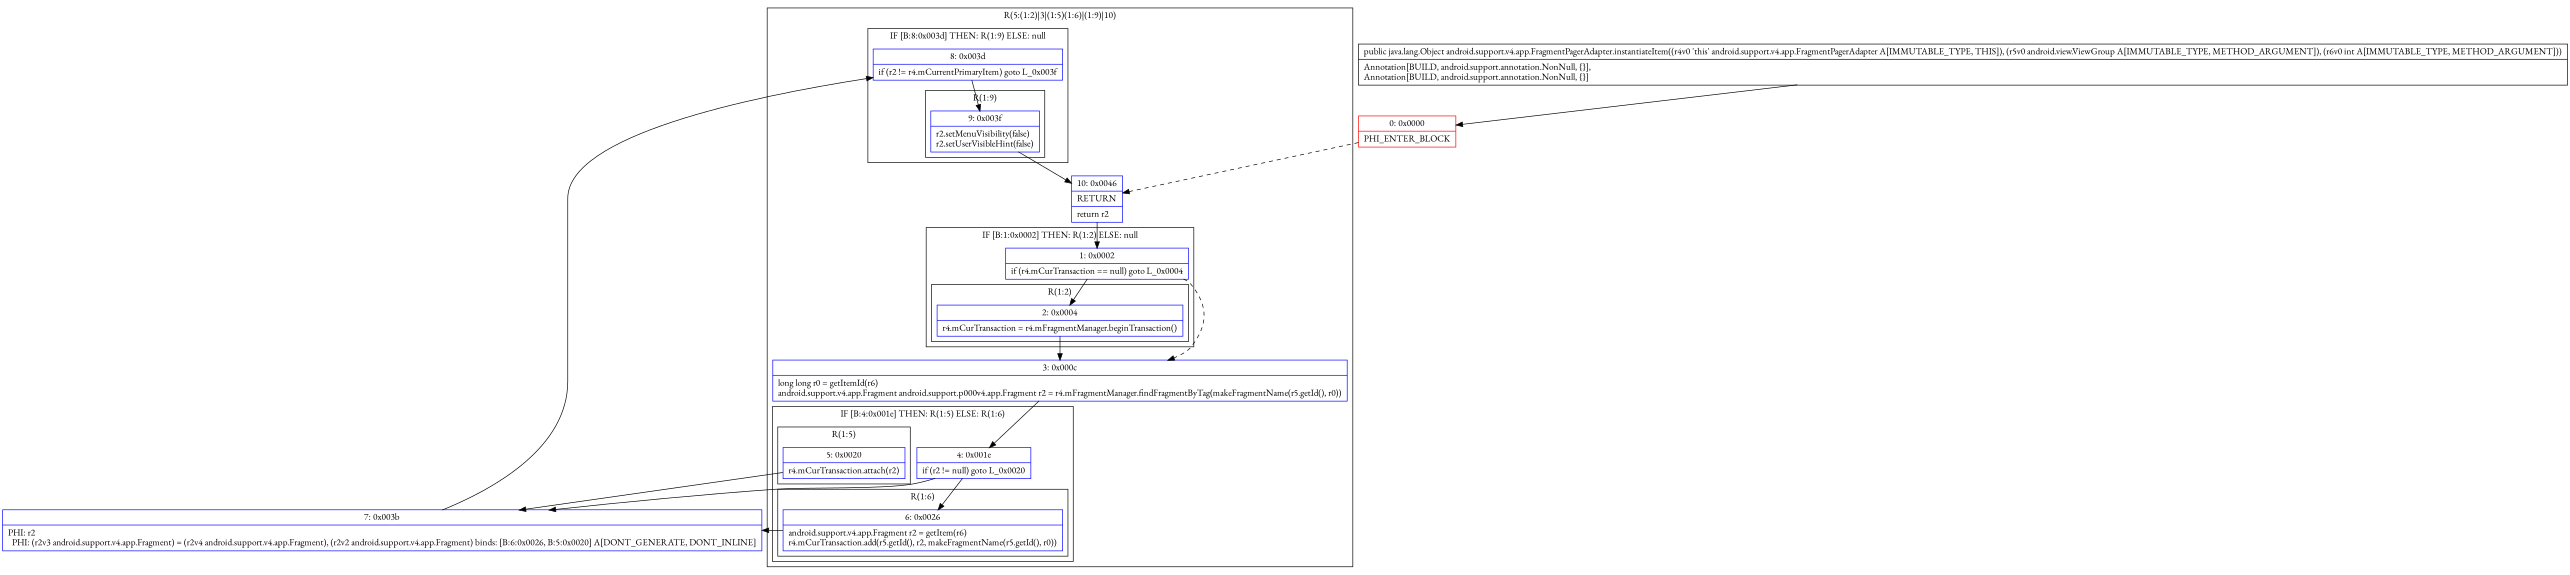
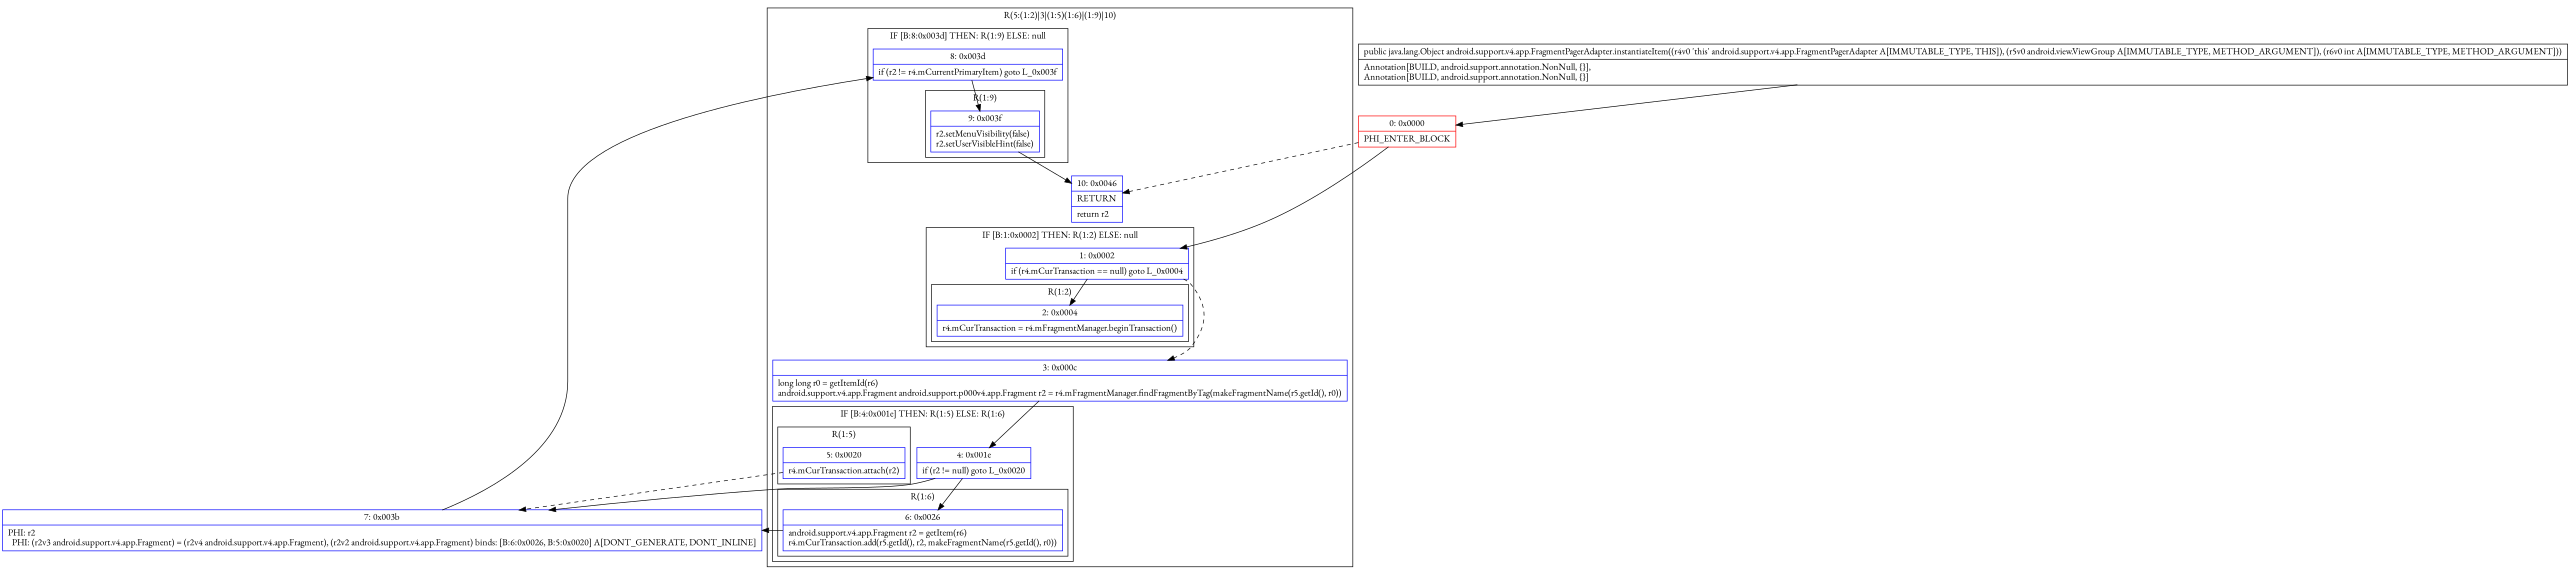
  digraph {
    fontname="EB Garamond"
    node [color=blue fontname="EB Garamond" shape=record]
    edge [fontname="EB Garamond"]
    n1 [label="{2\:\ 0x0004|r4.mCurTransaction = r4.mFragmentManager.beginTransaction()\l}"]
    n2 [label="{1\:\ 0x0002|if (r4.mCurTransaction == null) goto L_0x0004\l}"]
    n3 [label="{5\:\ 0x0020|r4.mCurTransaction.attach(r2)\l}"]
    n4 [label="{6\:\ 0x0026|android.support.v4.app.Fragment r2 = getItem(r6)\lr4.mCurTransaction.add(r5.getId(), r2, makeFragmentName(r5.getId(), r0))\l}"]
    n5 [label="{4\:\ 0x001e|if (r2 != null) goto L_0x0020\l}"]
    n6 [label="{9\:\ 0x003f|r2.setMenuVisibility(false)\lr2.setUserVisibleHint(false)\l}"]
    n7 [label="{8\:\ 0x003d|if (r2 != r4.mCurrentPrimaryItem) goto L_0x003f\l}"]
    n8 [label="{3\:\ 0x000c|long long r0 = getItemId(r6)\landroid.support.v4.app.Fragment android.support.p000v4.app.Fragment r2 = r4.mFragmentManager.findFragmentByTag(makeFragmentName(r5.getId(), r0))\l}"]
    n9 [label="{10\:\ 0x0046|RETURN\l|return r2\l}"]
    n10 [label="{7\:\ 0x003b|PHI: r2 \l  PHI: (r2v3 android.support.v4.app.Fragment) = (r2v4 android.support.v4.app.Fragment), (r2v2 android.support.v4.app.Fragment) binds: [B:6:0x0026, B:5:0x0020] A[DONT_GENERATE, DONT_INLINE]\l}"]
    n11 [color=red label="{0\:\ 0x0000|PHI_ENTER_BLOCK\l}"]
    n12 [label="{public java.lang.Object android.support.v4.app.FragmentPagerAdapter.instantiateItem((r4v0 'this' android.support.v4.app.FragmentPagerAdapter A[IMMUTABLE_TYPE, THIS]), (r5v0 android.view.ViewGroup A[IMMUTABLE_TYPE, METHOD_ARGUMENT]), (r6v0 int A[IMMUTABLE_TYPE, METHOD_ARGUMENT]))  | Annotation[BUILD, android.support.annotation.NonNull, \{\}], \lAnnotation[BUILD, android.support.annotation.NonNull, \{\}]\l}" color=""]
    subgraph cluster_1 {
      label="R(5:(1:2)|3|(1:5)(1:6)|(1:9)|10)"
      n8
      n9
      subgraph cluster_2 {
        label="IF [B:1:0x0002] THEN: R(1:2) ELSE: null"
        n2
        subgraph cluster_3 {
          label="R(1:2)"
          n1
        }
      }
      subgraph cluster_4 {
        label="IF [B:4:0x001e] THEN: R(1:5) ELSE: R(1:6)"
        n5
        subgraph cluster_5 {
          label="R(1:5)"
          n3
        }
        subgraph cluster_6 {
          label="R(1:6)"
          n4
        }
      }
      subgraph cluster_7 {
        label="IF [B:8:0x003d] THEN: R(1:9) ELSE: null"
        n7
        subgraph cluster_8 {
          label="R(1:9)"
          n6
        }
      }
    }
-   n1 -> n8
    n2 -> n1
    n2 -> n8 [style=dashed]
-   n3 -> n10
+   n3 -> n10 [style=dashed]
    n4 -> n10
    n5 -> n4 [style=solid]
    n5 -> n10
    n6 -> n9
    n7 -> n6
    n8 -> n5
    n10 -> n7
-   n9 -> n2
+   n11 -> n2
    n11 -> n9 [style=dashed]
    n12 -> n11
  }
